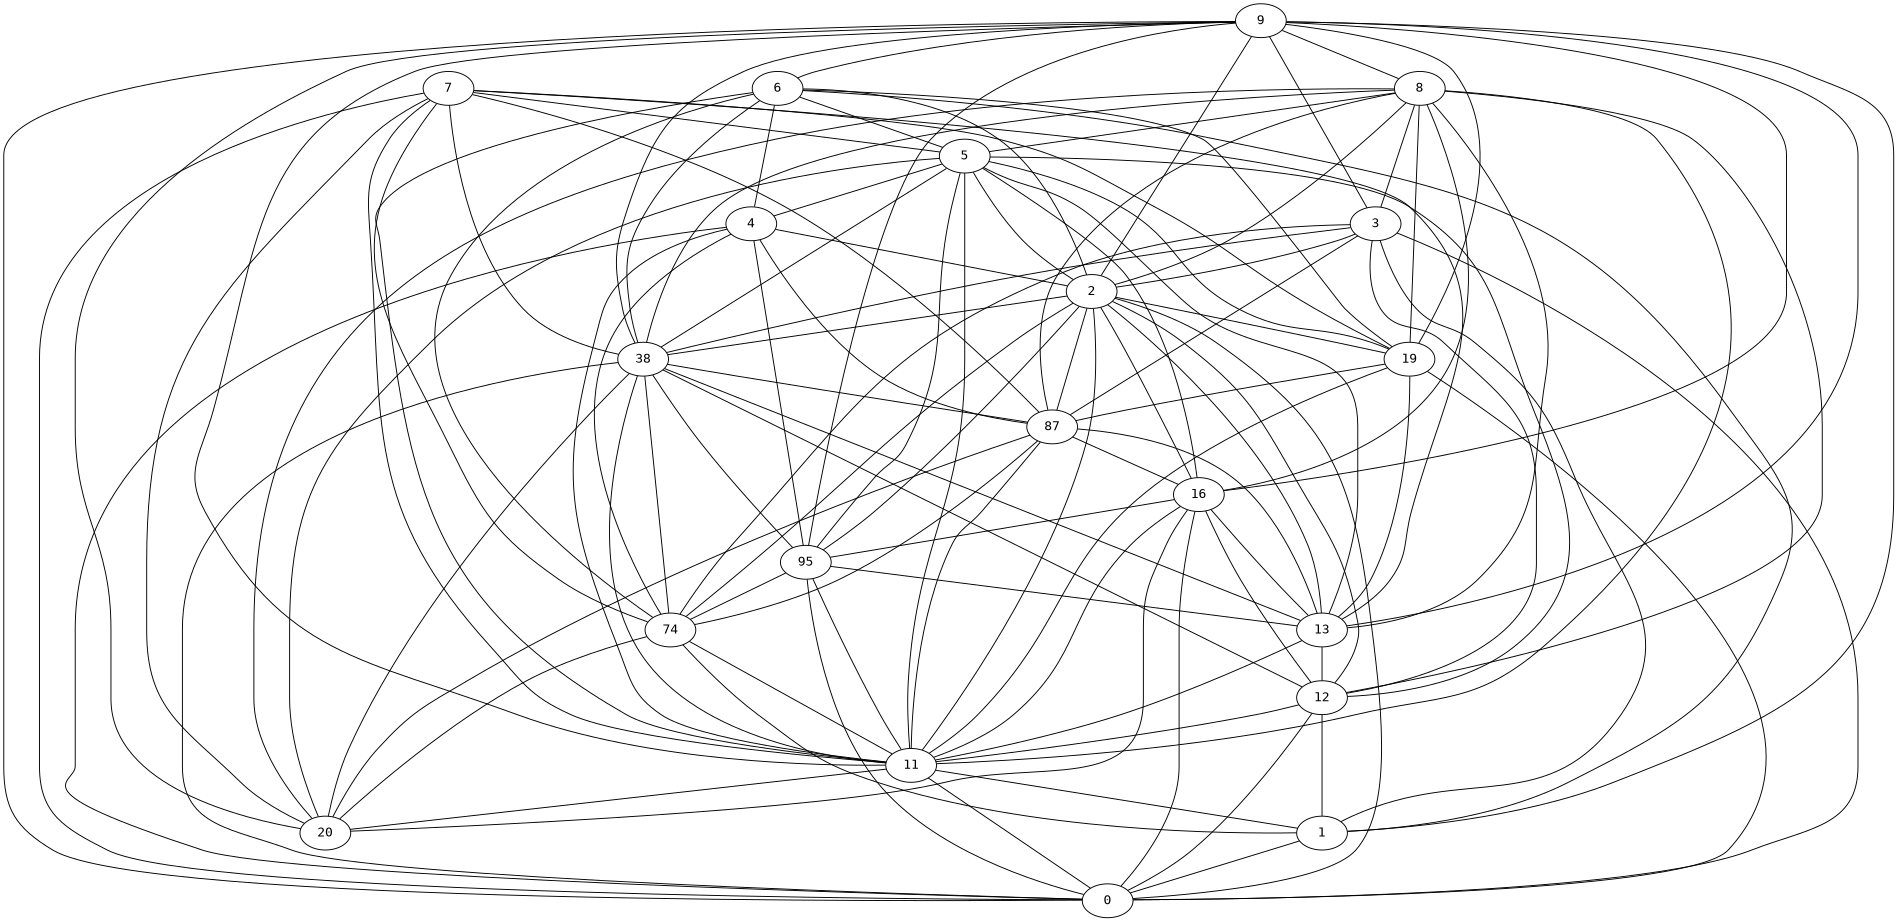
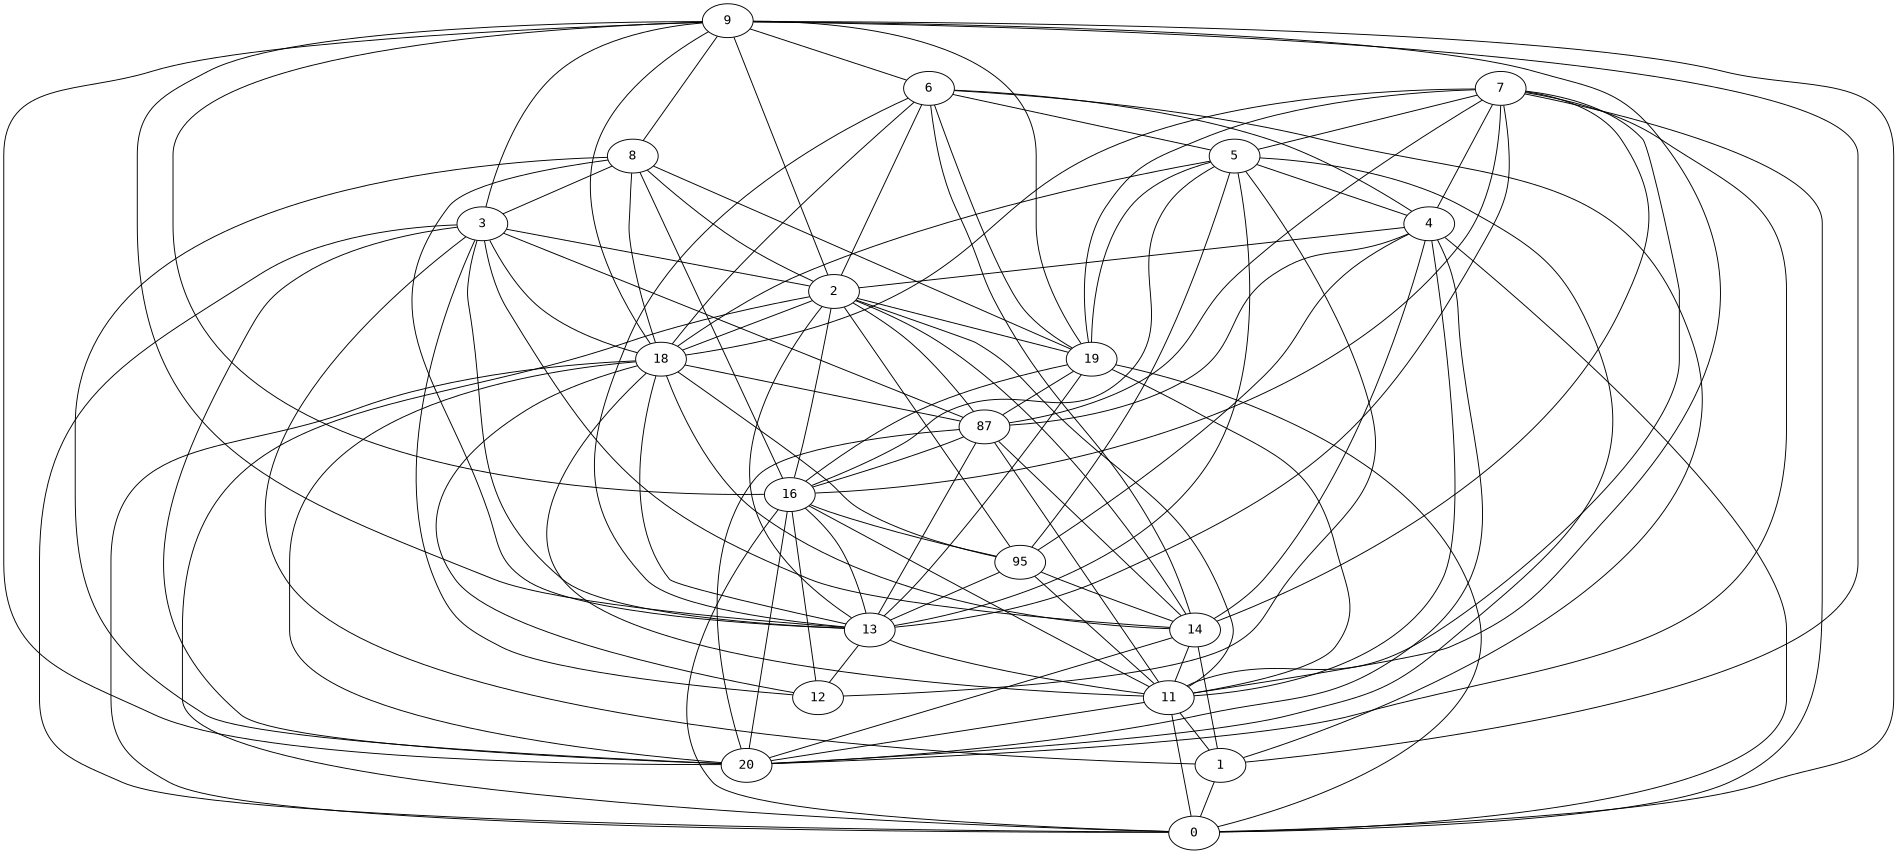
  digraph {
    fontname="DejaVu Sans Mono"
    node [fontname="DejaVu Sans Mono"]
    edge [color=black dir=none fontname="DejaVu Sans Mono"]
    12
    1
    11
    0
    8
    n6 [label=20]
    2
    5
    3
    13
    16
    n12 [label=87]
    19
-   18 [label=38]
+   18
    n15 [label=95]
-   14 [label=74]
+   14
    4
    7
    9
    6
    subgraph sub_1 {
      12
      1
      11
      0
      8
      n6
      2
      5
      3
      13
      16
      n12
      19
      18
      n15
      14
      4
      7
      9
      6
    }
-   12 -> 1
-   12 -> 11
-   12 -> 0
    1 -> 0
    11 -> 1
    11 -> 0
    11 -> n6
-   8 -> 12
-   8 -> 11
    8 -> n6
    8 -> 2
-   8 -> 5
    8 -> 3
    8 -> 13
    8 -> 16
-   8 -> n12
    8 -> 19
    8 -> 18
-   2 -> 12
    2 -> 11
    2 -> 0
    2 -> 13
    2 -> 16
    2 -> n12
    2 -> 19
    2 -> 18
    2 -> n15
    2 -> 14
    5 -> 12
-   5 -> 11
    5 -> n6
-   5 -> 2
    5 -> 13
    5 -> 16
    5 -> 19
    5 -> 18
    5 -> n15
    5 -> 4
    3 -> 12
    3 -> 1
    3 -> 0
+   3 -> n6
    3 -> 2
+   3 -> 13
    3 -> n12
    3 -> 18
    3 -> 14
    13 -> 12
    13 -> 11
    16 -> 12
    16 -> 11
    16 -> 0
    16 -> n6
    16 -> 13
    16 -> n15
    n12 -> 11
    n12 -> n6
    n12 -> 13
    n12 -> 16
    n12 -> 14
    19 -> 11
    19 -> 0
    19 -> 13
+   19 -> 16
    19 -> n12
    18 -> 12
    18 -> 11
    18 -> 0
    18 -> n6
    18 -> 13
    18 -> n12
    18 -> n15
    18 -> 14
    n15 -> 11
-   n15 -> 0
    n15 -> 13
    n15 -> 14
    14 -> 1
    14 -> 11
    14 -> n6
    4 -> 11
    4 -> 0
+   4 -> n6
    4 -> 2
    4 -> n12
    4 -> n15
    4 -> 14
    7 -> 11
    7 -> 0
    7 -> n6
    7 -> 5
    7 -> 13
+   7 -> 16
    7 -> n12
    7 -> 19
    7 -> 18
    7 -> 14
+   7 -> 4
    9 -> 1
    9 -> 11
    9 -> 0
    9 -> 8
    9 -> n6
    9 -> 2
    9 -> 3
    9 -> 13
    9 -> 16
    9 -> 19
    9 -> 18
-   9 -> n15
    9 -> 6
    6 -> 1
-   6 -> 11
+   6 -> 13
    6 -> 2
    6 -> 5
    6 -> 19
    6 -> 18
    6 -> 14
    6 -> 4
  }
